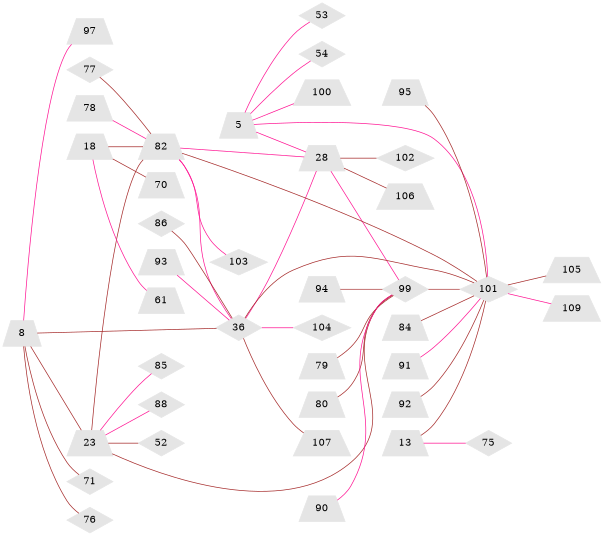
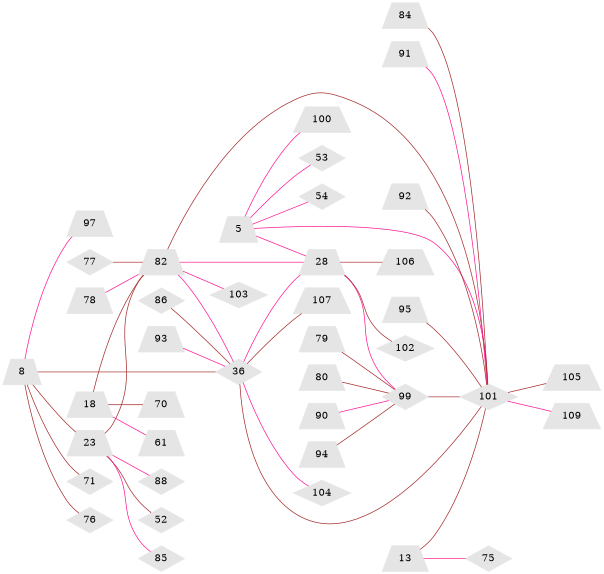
  graph {
    fontname="DejaVu Serif"
    rankdir=LR
    node [color=gray90 fontname="DejaVu Serif" shape=trapezium style=filled]
    edge [color=brown fontname="DejaVu Serif"]
    5 [super="+2"]
    53 [shape=diamond]
    54 [shape=diamond]
    n4 [label=28 super="+1+89+4"]
    100 [super="+83"]
    101 [shape=diamond super="+69"]
    99 [shape=diamond super="+21+29+30+25+27+36+38+57+59+72"]
    102 [shape=diamond]
    106
    105
    109
    8 [super="+7"]
    23 [super="+22"]
    71 [shape=diamond]
    76 [shape=diamond]
    n16 [label=36 shape=diamond super="+51+60+63"]
    97
    82 [super="+55+73+20+50"]
    52 [shape=diamond]
    85 [shape=diamond]
    88 [shape=diamond]
    104 [shape=diamond]
    107
    13 [super="+12"]
    75 [shape=diamond]
    18 [super="+17"]
    61
    70
    103 [shape=diamond]
    77 [shape=diamond super="+26"]
    78 [super="+58"]
    79
    80
    84
    86 [shape=diamond]
    90
    91 [super="+74"]
    92 [super="+87"]
    93
    94
    95
    5 -- 53 [color=deeppink]
    5 -- 54 [color=deeppink]
    5 -- n4 [color=deeppink weight=6]
    5 -- 100 [color=deeppink]
    5 -- 101 [color=deeppink weight=2]
    n4 -- 99 [color=deeppink]
    n4 -- 102
    n4 -- 106
    101 -- 105
    101 -- 109 [color=deeppink]
    99 -- 101 [weight=2]
    8 -- 23
    8 -- 71
    8 -- 76
    8 -- n16 [weight=6]
    8 -- 97 [color=deeppink]
-   23 -- 99 [weight=6]
    23 -- 82
    23 -- 52
    23 -- 85 [color=deeppink]
    23 -- 88 [color=deeppink]
    n16 -- n4 [color=deeppink]
    n16 -- 101 [weight=3]
    n16 -- 104 [color=deeppink]
    n16 -- 107
    82 -- n4 [color=deeppink weight=2]
    82 -- 101 [weight=2]
    82 -- n16 [color=deeppink]
    82 -- 103 [color=deeppink]
    13 -- 101 [weight=6]
    13 -- 75 [color=deeppink]
    18 -- 82 [weight=6]
    18 -- 61 [color=deeppink]
    18 -- 70
    77 -- 82
    78 -- 82 [color=deeppink]
    79 -- 99
    80 -- 99
    84 -- 101
    86 -- n16
    90 -- 99 [color=deeppink]
    91 -- 101 [color=deeppink]
    92 -- 101
    93 -- n16 [color=deeppink]
    94 -- 99
    95 -- 101
  }
